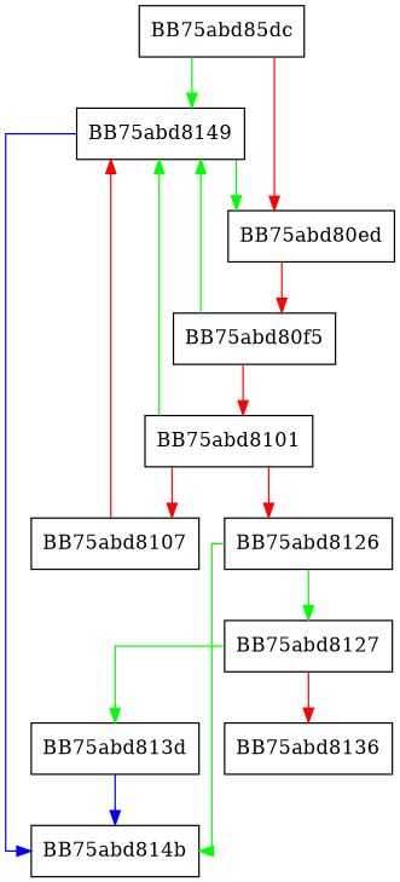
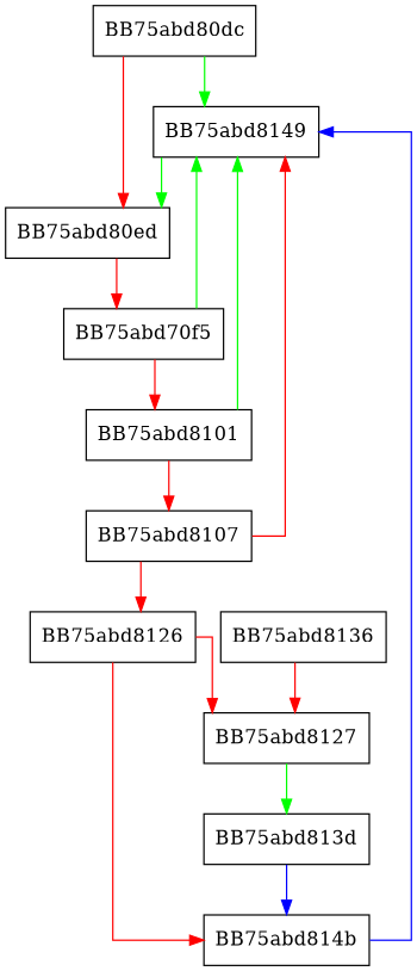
  digraph {
    splines=ortho
    node [shape=box]
    edge [color=red]
-   BB75abd80dc [label=BB75abd85dc]
+   BB75abd80dc
    BB75abd8149
    BB75abd80ed
    BB75abd814b
-   BB75abd80f5
+   BB75abd80f5 [label=BB75abd70f5]
    BB75abd8101
    BB75abd8107
    n8 [label=BB75abd8126]
    BB75abd8127
    BB75abd813d
    BB75abd8136
    BB75abd80dc -> BB75abd8149 [color=green]
    BB75abd80dc -> BB75abd80ed
    BB75abd8149 -> BB75abd80ed [color=green]
-   BB75abd8149 -> BB75abd814b [color=blue]
+   BB75abd814b -> BB75abd8149 [color=blue]
    BB75abd80ed -> BB75abd80f5
    BB75abd80f5 -> BB75abd8149 [color=green]
    BB75abd80f5 -> BB75abd8101
    BB75abd8101 -> BB75abd8149 [color=green]
    BB75abd8101 -> BB75abd8107
    BB75abd8107 -> BB75abd8149
-   BB75abd8101 -> n8
-   n8 -> BB75abd814b [color=green]
-   n8 -> BB75abd8127 [color=green]
+   BB75abd8107 -> n8
+   n8 -> BB75abd814b
+   n8 -> BB75abd8127
    BB75abd8127 -> BB75abd813d [color=green]
-   BB75abd8127 -> BB75abd8136
+   BB75abd8136 -> BB75abd8127
    BB75abd813d -> BB75abd814b [color=blue]
  }
